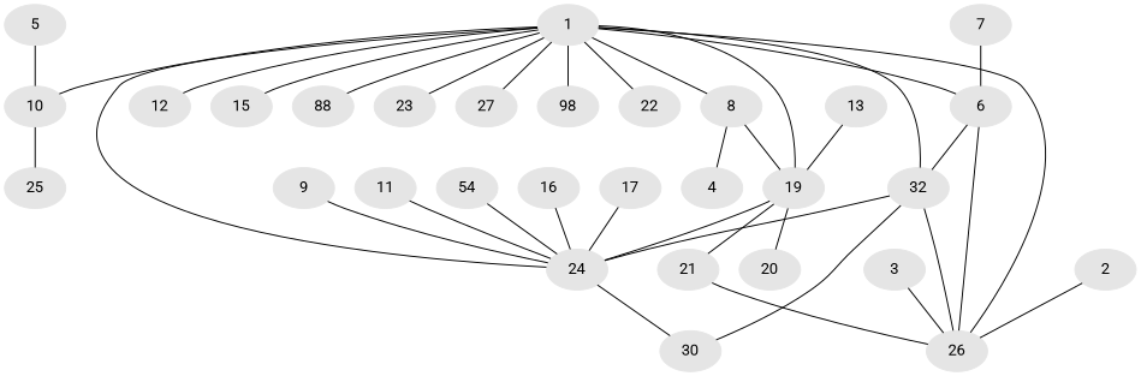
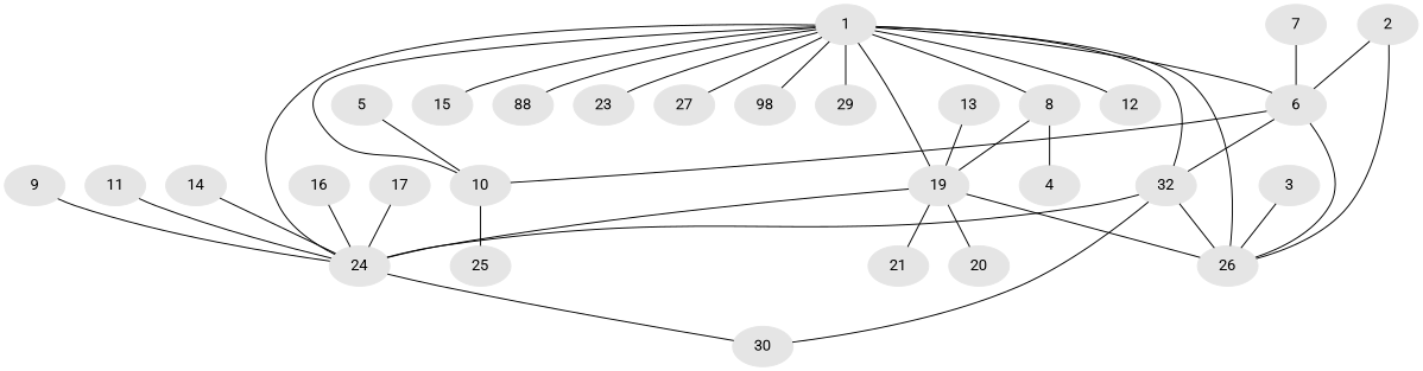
  graph {
    fontname=Roboto
    node [color=gray90 fontname=Roboto style=filled]
    edge [fontname=Roboto weight=1.0]
    1
    6
    8
    10
    12
    15
    n7 [label=88]
    19
    n9 [label=32]
    23
    24
    26
    27
    n14 [label=98]
-   29 [label=22]
+   29
    4
    25
    20
    21
    30
    2
    3
    5
    7
    9
    11
    13
-   14 [label=54]
+   14
    16
    17
    1 -- 6
    1 -- 8
    1 -- 10
    1 -- 12
    1 -- 15
    1 -- n7
    1 -- 19 [weight=2.0]
    1 -- n9
    1 -- 23
    1 -- 24
    1 -- 26
    1 -- 27
    1 -- n14
    1 -- 29
+   6 -- 10
    6 -- n9
    6 -- 26
    8 -- 19
    8 -- 4
    10 -- 25
    19 -- 24 [weight=2.0]
-   21 -- 26 [weight=2.0]
+   19 -- 26 [weight=2.0]
    19 -- 20
    19 -- 21
    n9 -- 24
    n9 -- 26
    n9 -- 30
    24 -- 30
+   2 -- 6
    2 -- 26
    3 -- 26
    5 -- 10
    7 -- 6
    9 -- 24
    11 -- 24
    13 -- 19
    14 -- 24
    16 -- 24
    17 -- 24
  }
